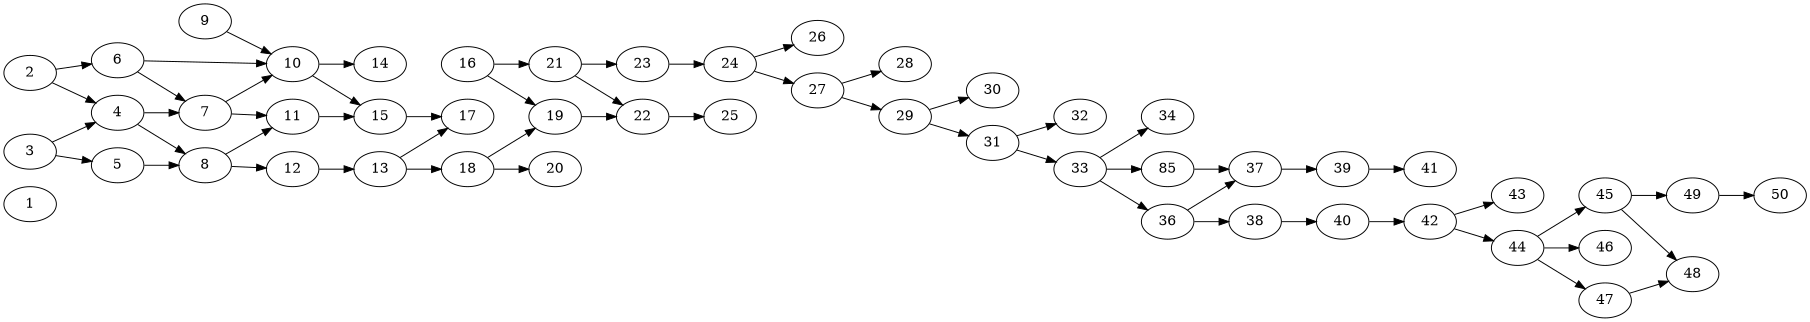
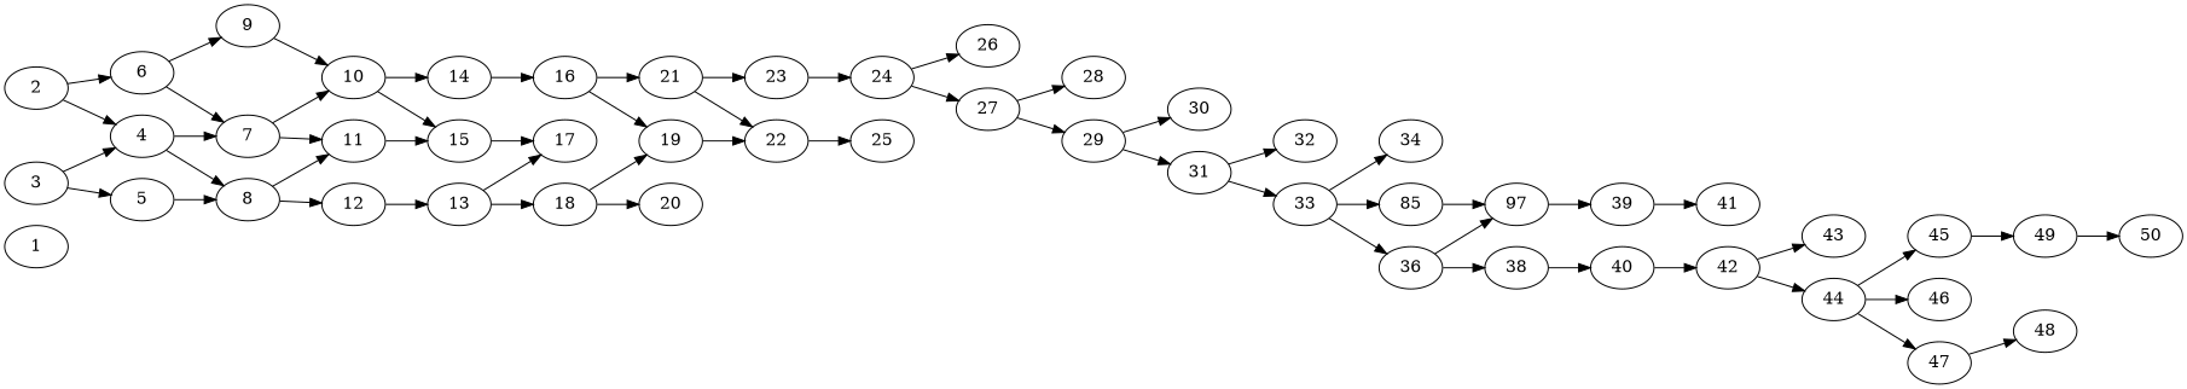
  digraph {
    rankdir=LR
    node [alpha=0.03]
    1 [alpha=0.20 expect_size=34933760]
    2 [alpha=0.05 expect_size=14110720]
    4 [alpha=0.19 expect_size=8315904]
    6 [expect_size=21386240]
    7 [alpha=0.06 expect_size=24743936]
    8 [alpha=0.16 expect_size=29919232]
    9 [alpha=0.18 expect_size=51726336]
    10 [alpha=0.07 expect_size=9589760]
    11 [alpha=0.19 expect_size=34437120]
    12 [alpha=0.20 expect_size=33929216]
    3 [alpha=0.06 expect_size=21690368]
    5 [alpha=0.14 expect_size=40940544]
    14 [alpha=0.02 expect_size=12480512]
    15 [alpha=0.06 expect_size=10877952]
    13 [alpha=0.15 expect_size=46445568]
    16 [alpha=0.07 expect_size=44075008]
    17 [alpha=0.09 expect_size=50569216]
    18 [alpha=0.13 expect_size=16556032]
    19 [expect_size=6299648]
    21 [alpha=0.12 expect_size=18288640]
    20 [alpha=0.11 expect_size=48569344]
    22 [alpha=0.17 expect_size=15287296]
    23 [alpha=0.08 expect_size=14759936]
    25 [alpha=0.09 expect_size=7574528]
    24 [alpha=0.01 expect_size=49140736]
    26 [alpha=0.04 expect_size=21607424]
    27 [alpha=0.07 expect_size=38176768]
    28 [alpha=0.01 expect_size=12512256]
    29 [alpha=0.14 expect_size=44004352]
    30 [alpha=0.10 expect_size=50054144]
    31 [alpha=0.17 expect_size=28622848]
    32 [alpha=0.17 expect_size=9401344]
    33 [alpha=0.14 expect_size=48443392]
    34 [alpha=0.15 expect_size=20639744]
    n35 [alpha=0.17 expect_size=23435264 label=85]
    36 [alpha=0.16 expect_size=45341696]
-   37 [alpha=0.15 expect_size=8132608]
+   37 [alpha=0.15 expect_size=8132608 label=97]
    38 [alpha=0.18 expect_size=25681920]
    39 [alpha=0.01 expect_size=28293120]
    40 [expect_size=15265792]
    41 [alpha=0.11 expect_size=38131712]
    42 [expect_size=31713280]
    43 [alpha=0.18 expect_size=24697856]
    44 [alpha=0.13 expect_size=11102208]
    45 [alpha=0.08 expect_size=45350912]
    46 [alpha=0.10 expect_size=38707200]
    47 [alpha=0.07 expect_size=30004224]
    48 [alpha=0.06 expect_size=17384448]
    49 [alpha=0.02 expect_size=12158976]
    50 [alpha=0.16 expect_size=15387648]
    2 -> 4
    2 -> 6
    4 -> 7
    4 -> 8
    6 -> 7
-   6 -> 10
+   6 -> 9
    7 -> 10
    7 -> 11
    8 -> 11
    8 -> 12
    9 -> 10
    10 -> 14
    10 -> 15
    11 -> 15
    12 -> 13
    3 -> 4
    3 -> 5
    5 -> 8
+   14 -> 16
    15 -> 17
    13 -> 17
    13 -> 18
    16 -> 19
    16 -> 21
    18 -> 19
    18 -> 20
    19 -> 22
    21 -> 22
    21 -> 23
    22 -> 25
    23 -> 24
    24 -> 26
    24 -> 27
    27 -> 28
    27 -> 29
    29 -> 30
    29 -> 31
    31 -> 32
    31 -> 33
    33 -> 34
    33 -> n35
    33 -> 36
    n35 -> 37
    36 -> 37
    36 -> 38
    37 -> 39
    38 -> 40
    39 -> 41
    40 -> 42
    42 -> 43
    42 -> 44
    44 -> 45
    44 -> 46
    44 -> 47
-   45 -> 48
    45 -> 49
    47 -> 48
    49 -> 50
  }
